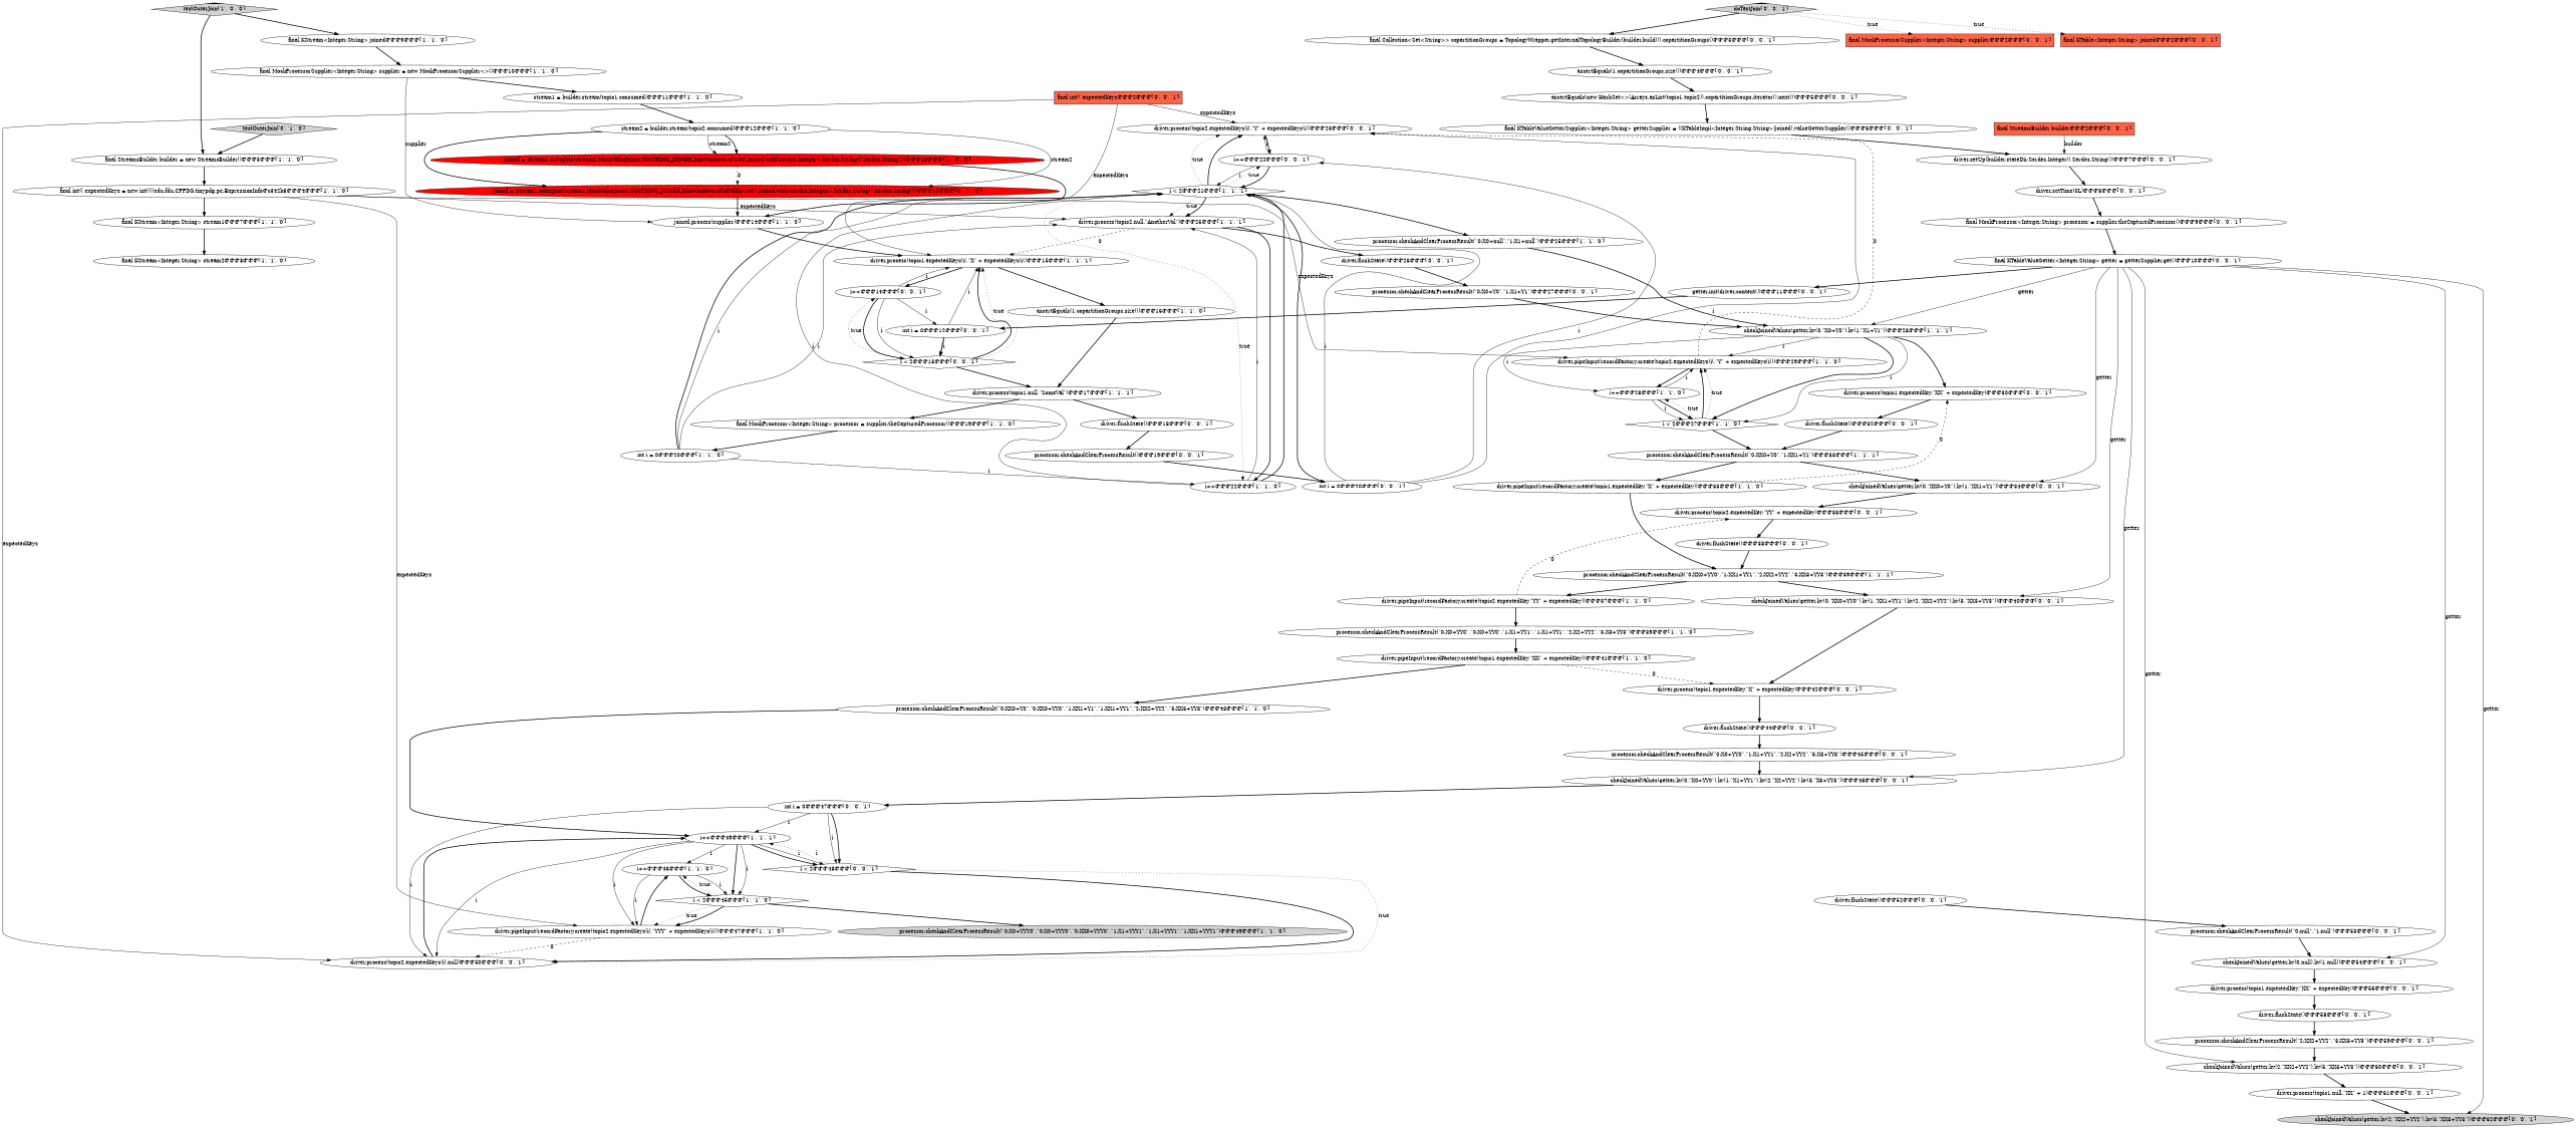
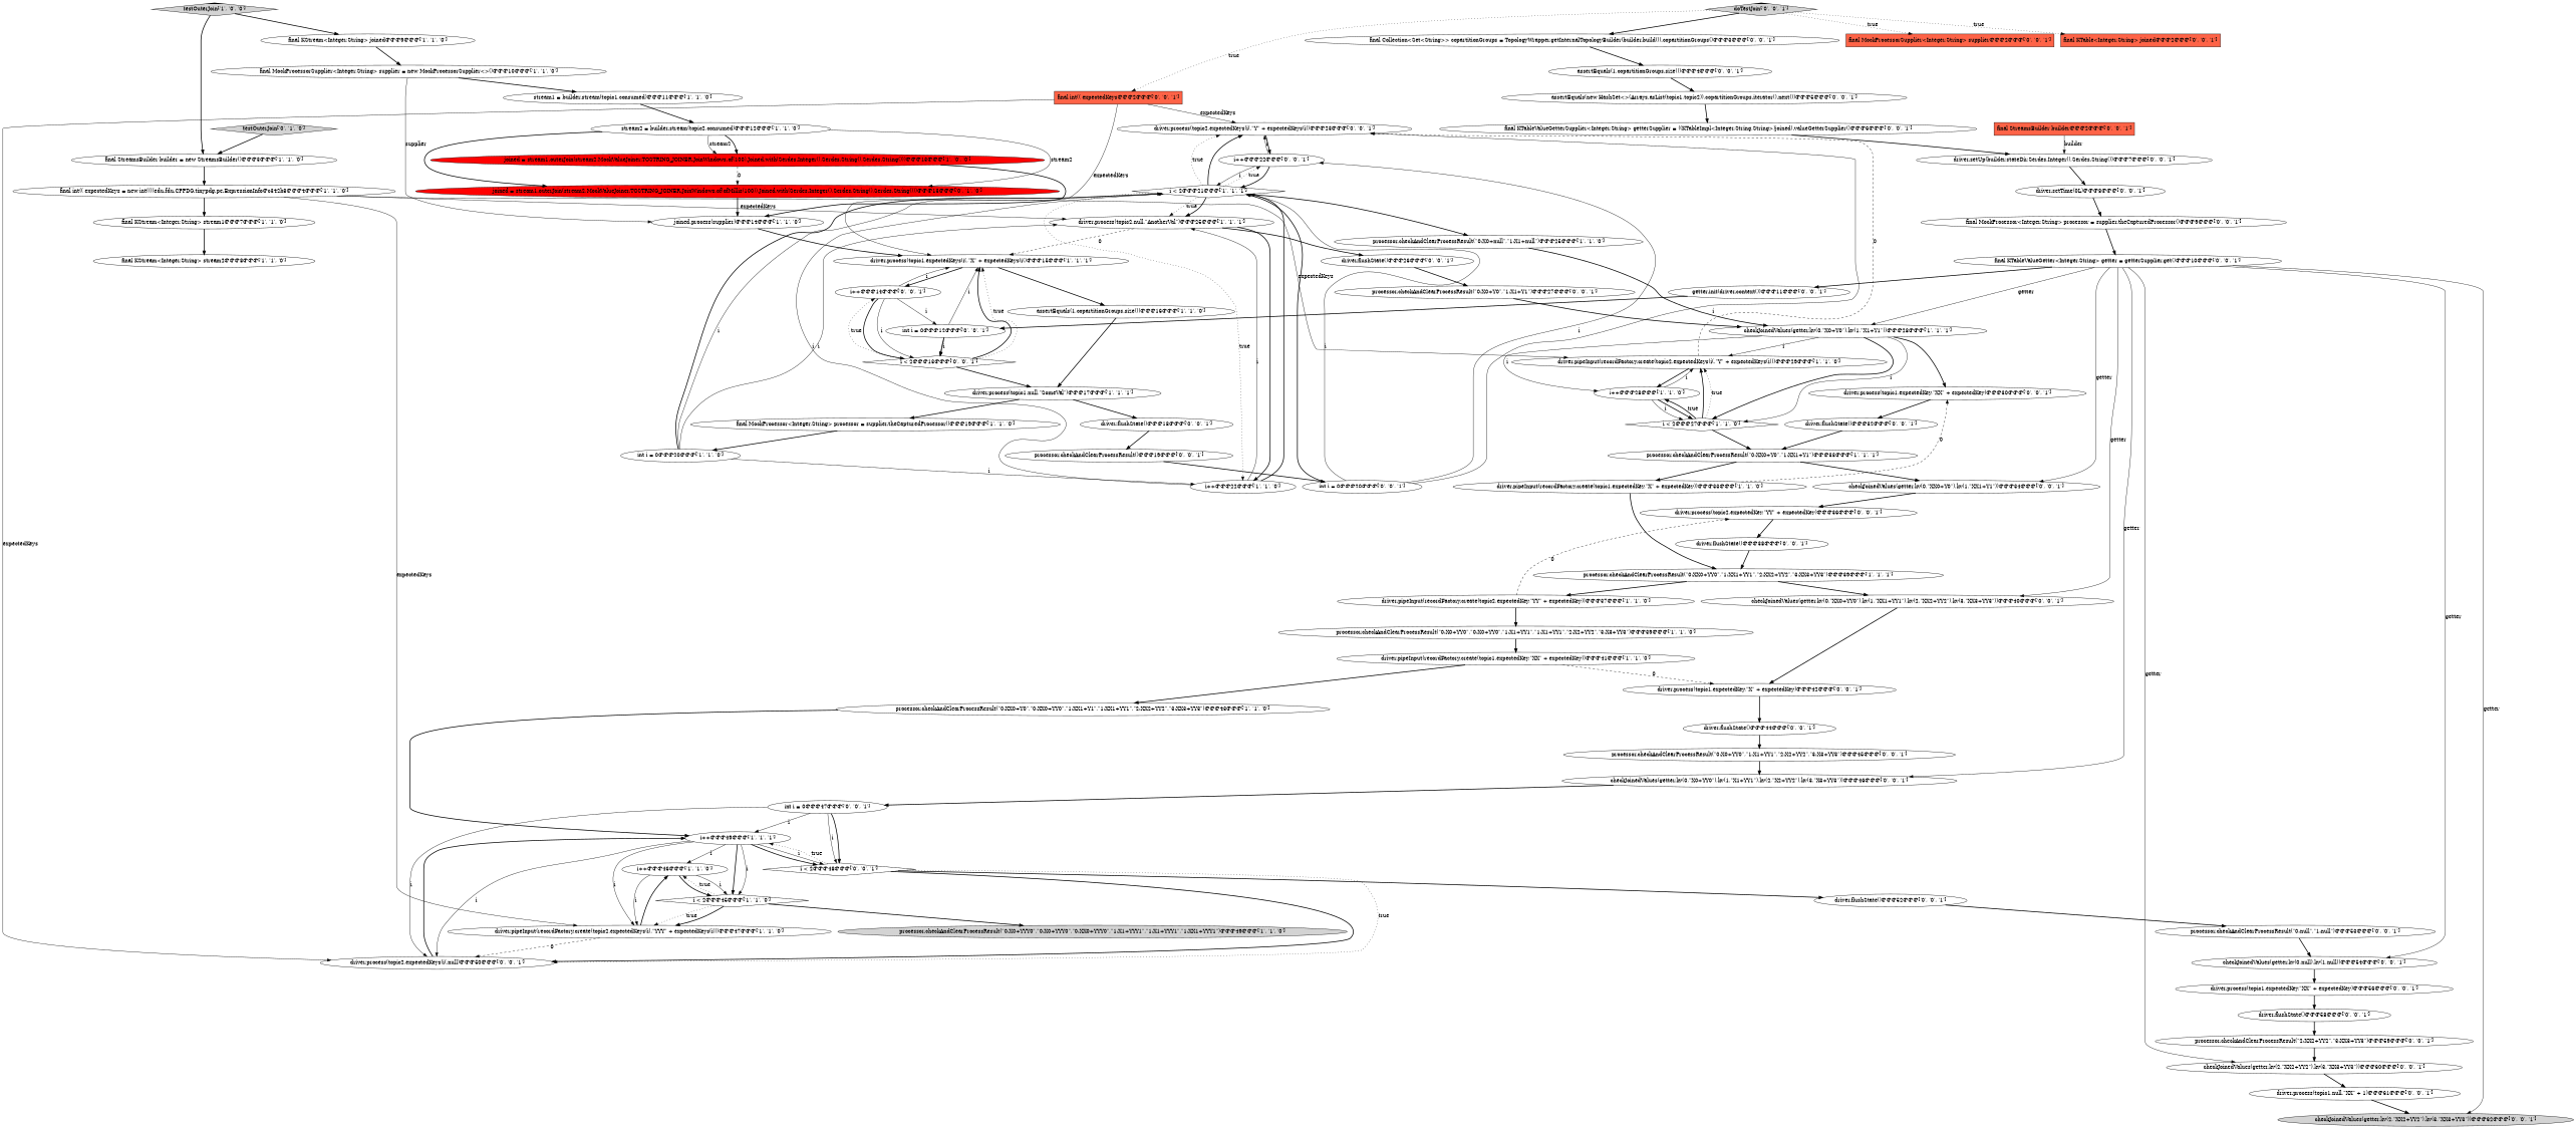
  digraph {
    node [fillcolor=white shape=ellipse style=filled]
    edge [style=bold]
    n1 [label="driver.process(topic1,expectedKey,\"XX\" + expectedKey)@@@30@@@['0', '0', '1']"]
    n2 [label="driver.flushState()@@@32@@@['0', '0', '1']"]
    n3 [label="processor.checkAndClearProcessResult(\"0:XX0+Y0\",\"1:XX1+Y1\")@@@33@@@['1', '1', '1']"]
    n4 [label="i++@@@46@@@['1', '1', '0']"]
    n5 [label="driver.pipeInput(recordFactory.create(topic2,expectedKeys(i(,\"YYY\" + expectedKeys(i())@@@47@@@['1', '1', '0']"]
    n6 [label="i < 2@@@45@@@['1', '1', '0']" shape=diamond]
    n7 [label="driver.process(topic2,expectedKeys(i(,null)@@@50@@@['0', '0', '1']"]
    n8 [fillcolor=lightgray label="processor.checkAndClearProcessResult(\"0:X0+YYY0\",\"0:X0+YYY0\",\"0:XX0+YYY0\",\"1:X1+YYY1\",\"1:X1+YYY1\",\"1:XX1+YYY1\")@@@49@@@['1', '1', '0']"]
    n9 [fillcolor=lightgray label="testOuterJoin['0', '1', '0']" shape=diamond]
    n10 [label="final StreamsBuilder builder = new StreamsBuilder()@@@3@@@['1', '1', '0']"]
    n11 [label="final int(( expectedKeys = new int((((edu.fdu.CPPDG.tinypdg.pe.ExpressionInfo@c342b8@@@4@@@['1', '1', '0']"]
    n12 [label="driver.pipeInput(recordFactory.create(topic2,expectedKeys(i(,\"Y\" + expectedKeys(i())@@@29@@@['1', '1', '0']"]
    n13 [label="driver.process(topic2,null,\"AnotherVal\")@@@25@@@['1', '1', '1']"]
    n14 [label="final KStream<Integer,String> stream1@@@7@@@['1', '1', '0']"]
    n15 [label="i++@@@28@@@['1', '1', '0']"]
    n16 [label="driver.process(topic2,expectedKeys(i(,\"Y\" + expectedKeys(i()@@@23@@@['0', '0', '1']"]
    n17 [label="driver.process(topic1,expectedKeys(i(,\"X\" + expectedKeys(i()@@@15@@@['1', '1', '1']"]
    n18 [label="i++@@@22@@@['1', '1', '0']"]
    n19 [label="driver.flushState()@@@26@@@['0', '0', '1']"]
    n20 [label="final KStream<Integer,String> stream2@@@8@@@['1', '1', '0']"]
    n21 [label="i < 2@@@27@@@['1', '1', '0']" shape=diamond]
    n22 [label="processor.checkAndClearProcessResult(\"0:X0+Y0\",\"1:X1+Y1\")@@@27@@@['0', '0', '1']"]
    n23 [label="checkJoinedValues(getter,kv(0,\"X0+Y0\"),kv(1,\"X1+Y1\"))@@@28@@@['1', '1', '1']"]
    n24 [label="processor.checkAndClearProcessResult()@@@19@@@['0', '0', '1']"]
    n25 [label="int i = 0@@@20@@@['0', '0', '1']"]
    n26 [label="i++@@@22@@@['0', '0', '1']"]
    n27 [label="i < 2@@@21@@@['1', '1', '1']" shape=diamond]
    n28 [label="assertEquals(1,copartitionGroups.size())@@@4@@@['0', '0', '1']"]
    n29 [label="assertEquals(new HashSet<>(Arrays.asList(topic1,topic2)),copartitionGroups.iterator().next())@@@5@@@['0', '0', '1']"]
    n30 [label="final KTableValueGetterSupplier<Integer,String> getterSupplier = ((KTableImpl<Integer,String,String>)joined).valueGetterSupplier()@@@6@@@['0', '0', '1']"]
    n31 [label="checkJoinedValues(getter,kv(0,\"XX0+Y0\"),kv(1,\"XX1+Y1\"))@@@34@@@['0', '0', '1']"]
    n32 [label="driver.pipeInput(recordFactory.create(topic1,expectedKey,\"X\" + expectedKey))@@@33@@@['1', '1', '0']"]
    n33 [label="driver.process(topic2,expectedKey,\"YY\" + expectedKey)@@@36@@@['0', '0', '1']"]
    n34 [label="processor.checkAndClearProcessResult(\"0:XX0+YY0\",\"1:XX1+YY1\",\"2:XX2+YY2\",\"3:XX3+YY3\")@@@39@@@['1', '1', '1']"]
    n35 [label="processor.checkAndClearProcessResult(\"0:X0+null\",\"1:X1+null\")@@@25@@@['1', '1', '0']"]
    n36 [fillcolor=lightgray label="doTestJoin['0', '0', '1']" shape=diamond]
    n37 [label="final Collection<Set<String>> copartitionGroups = TopologyWrapper.getInternalTopologyBuilder(builder.build()).copartitionGroups()@@@3@@@['0', '0', '1']"]
    n38 [fillcolor=tomato label="final MockProcessorSupplier<Integer,String> supplier@@@2@@@['0', '0', '1']" shape=box]
    n39 [fillcolor=tomato label="final KTable<Integer,String> joined@@@2@@@['0', '0', '1']" shape=box]
    n40 [fillcolor=tomato label="final int(( expectedKeys@@@2@@@['0', '0', '1']" shape=box]
    n41 [fillcolor=tomato label="final StreamsBuilder builder@@@2@@@['0', '0', '1']" shape=box]
    n42 [label="driver.setUp(builder,stateDir,Serdes.Integer(),Serdes.String())@@@7@@@['0', '0', '1']"]
    n43 [label="processor.checkAndClearProcessResult(\"0:XX0+Y0\",\"0:XX0+YY0\",\"1:XX1+Y1\",\"1:XX1+YY1\",\"2:XX2+YY2\",\"3:XX3+YY3\")@@@43@@@['1', '1', '0']"]
    n44 [label="i++@@@49@@@['1', '1', '1']"]
    n45 [label="i < 2@@@48@@@['0', '0', '1']" shape=diamond]
    n46 [label="driver.flushState()@@@58@@@['0', '0', '1']"]
    n47 [label="processor.checkAndClearProcessResult(\"2:XX2+YY2\",\"3:XX3+YY3\")@@@59@@@['0', '0', '1']"]
    n48 [label="checkJoinedValues(getter,kv(2,\"XX2+YY2\"),kv(3,\"XX3+YY3\"))@@@60@@@['0', '0', '1']"]
    n49 [label="joined.process(supplier)@@@14@@@['1', '1', '0']"]
    n50 [label="i++@@@14@@@['0', '0', '1']"]
    n51 [label="assertEquals(1,copartitionGroups.size())@@@16@@@['1', '1', '0']"]
    n52 [label="driver.process(topic1,expectedKey,\"XX\" + expectedKey)@@@56@@@['0', '0', '1']"]
    n53 [label="final KStream<Integer,String> joined@@@9@@@['1', '1', '0']"]
    n54 [label="final MockProcessorSupplier<Integer,String> supplier = new MockProcessorSupplier<>()@@@10@@@['1', '1', '0']"]
    n55 [label="stream1 = builder.stream(topic1,consumed)@@@11@@@['1', '1', '0']"]
    n56 [label="driver.process(topic1,null,\"XX\" + 1)@@@61@@@['0', '0', '1']"]
    n57 [label="driver.flushState()@@@18@@@['0', '0', '1']"]
    n58 [label="processor.checkAndClearProcessResult(\"0:X0+YY0\",\"0:X0+YY0\",\"1:X1+YY1\",\"1:X1+YY1\",\"2:X2+YY2\",\"3:X3+YY3\")@@@39@@@['1', '1', '0']"]
    n59 [label="driver.pipeInput(recordFactory.create(topic1,expectedKey,\"XX\" + expectedKey))@@@41@@@['1', '1', '0']"]
    n60 [label="driver.process(topic1,expectedKey,\"X\" + expectedKey)@@@42@@@['0', '0', '1']"]
    n61 [label="i < 2@@@13@@@['0', '0', '1']" shape=diamond]
    n62 [label="int i = 0@@@12@@@['0', '0', '1']"]
    n63 [label="driver.process(topic1,null,\"SomeVal\")@@@17@@@['1', '1', '1']"]
    n64 [fillcolor=lightgray label="checkJoinedValues(getter,kv(2,\"XX2+YY2\"),kv(3,\"XX3+YY3\"))@@@62@@@['0', '0', '1']"]
    n65 [label="driver.setTime(0L)@@@8@@@['0', '0', '1']"]
    n66 [label="int i = 0@@@47@@@['0', '0', '1']"]
    n67 [label="driver.flushState()@@@52@@@['0', '0', '1']"]
    n68 [label="checkJoinedValues(getter,kv(0,null),kv(1,null))@@@54@@@['0', '0', '1']"]
    n69 [label="int i = 0@@@20@@@['1', '1', '0']"]
    n70 [fillcolor=lightgray label="testOuterJoin['1', '0', '0']" shape=diamond]
    n71 [label="final MockProcessor<Integer,String> processor = supplier.theCapturedProcessor()@@@19@@@['1', '1', '0']"]
    n72 [label="driver.flushState()@@@44@@@['0', '0', '1']"]
    n73 [label="driver.pipeInput(recordFactory.create(topic2,expectedKey,\"YY\" + expectedKey))@@@37@@@['1', '1', '0']"]
    n74 [label="checkJoinedValues(getter,kv(0,\"XX0+YY0\"),kv(1,\"XX1+YY1\"),kv(2,\"XX2+YY2\"),kv(3,\"XX3+YY3\"))@@@40@@@['0', '0', '1']"]
    n75 [label="driver.flushState()@@@38@@@['0', '0', '1']"]
    n76 [label="checkJoinedValues(getter,kv(0,\"X0+YY0\"),kv(1,\"X1+YY1\"),kv(2,\"X2+YY2\"),kv(3,\"X3+YY3\"))@@@46@@@['0', '0', '1']"]
    n77 [fillcolor=red label="joined = stream1.outerJoin(stream2,MockValueJoiner.TOSTRING_JOINER,JoinWindows.of(ofMillis(100)),Joined.with(Serdes.Integer(),Serdes.String(),Serdes.String()))@@@13@@@['0', '1', '0']"]
    n78 [label="final MockProcessor<Integer,String> processor = supplier.theCapturedProcessor()@@@9@@@['0', '0', '1']"]
    n79 [label="final KTableValueGetter<Integer,String> getter = getterSupplier.get()@@@10@@@['0', '0', '1']"]
    n80 [label="getter.init(driver.context())@@@11@@@['0', '0', '1']"]
    n81 [label="processor.checkAndClearProcessResult(\"0:null\",\"1:null\")@@@53@@@['0', '0', '1']"]
    n82 [label="stream2 = builder.stream(topic2,consumed)@@@12@@@['1', '1', '0']"]
    n83 [label="processor.checkAndClearProcessResult(\"0:X0+YY0\",\"1:X1+YY1\",\"2:X2+YY2\",\"3:X3+YY3\")@@@45@@@['0', '0', '1']"]
    n84 [fillcolor=red label="joined = stream1.outerJoin(stream2,MockValueJoiner.TOSTRING_JOINER,JoinWindows.of(100),Joined.with(Serdes.Integer(),Serdes.String(),Serdes.String()))@@@13@@@['1', '0', '0']"]
    n1 -> n2
    n2 -> n3
    n3 -> n31
    n3 -> n32
    n4 -> n5 [label=i style=solid]
    n4 -> n6 [label=i style=solid]
    n4 -> n6
    n5 -> n4
    n5 -> n7 [label=0 style=dashed]
    n6 -> n4 [label=true style=dotted]
    n6 -> n5
    n6 -> n5 [label=true style=dotted]
    n6 -> n8
    n7 -> n44
    n9 -> n10
    n10 -> n11
    n11 -> n5 [label=expectedKeys style=solid]
    n11 -> n12 [label=expectedKeys style=solid]
    n11 -> n13 [label=expectedKeys style=solid]
    n11 -> n14
    n12 -> n15
    n12 -> n16 [label=0 style=dashed]
    n13 -> n17 [label=0 style=dashed]
    n13 -> n18
    n13 -> n19
    n14 -> n20
    n15 -> n12 [label=i style=solid]
    n15 -> n21 [label=i style=solid]
    n15 -> n21
    n16 -> n26
    n17 -> n50
    n17 -> n51
    n18 -> n13 [label=i style=solid]
    n18 -> n27
    n18 -> n27 [label=i style=solid]
    n19 -> n22
    n21 -> n3
    n21 -> n12
    n21 -> n12 [label=true style=dotted]
-   n21 -> n15 [label=true style=dotted]
+   n21 -> n15 [label=true]
    n22 -> n23
    n23 -> n1
    n23 -> n12 [label=i style=solid]
    n23 -> n15 [label=i style=solid]
    n23 -> n21 [label=i style=solid]
    n23 -> n21
    n24 -> n25
    n25 -> n16 [label=i style=solid]
    n25 -> n26 [label=i style=solid]
    n25 -> n27
    n25 -> n27 [label=i style=solid]
    n26 -> n16 [label=i style=solid]
    n26 -> n27
    n26 -> n27 [label=i style=solid]
    n27 -> n13 [label=true style=dotted]
    n27 -> n13
    n27 -> n16 [label=true style=dotted]
    n27 -> n16
    n27 -> n18 [label=true style=dotted]
    n27 -> n26 [label=true style=dotted]
    n27 -> n35
    n28 -> n29
    n29 -> n30
    n30 -> n42
    n31 -> n33
    n32 -> n1 [label=0 style=dashed]
    n32 -> n34
    n33 -> n75
    n34 -> n73
    n34 -> n74
    n35 -> n23
    n36 -> n37
    n36 -> n38 [label=true style=dotted]
    n36 -> n39 [label=true style=dotted]
+   n36 -> n40 [label=true style=dotted]
    n37 -> n28
    n40 -> n7 [label=expectedKeys style=solid]
    n40 -> n16 [label=expectedKeys style=solid]
    n40 -> n17 [label=expectedKeys style=solid]
    n41 -> n42 [label=builder style=solid]
    n42 -> n65
    n43 -> n44
    n44 -> n4 [label=i style=solid]
    n44 -> n5 [label=i style=solid]
    n44 -> n6 [label=i style=solid]
    n44 -> n6
    n44 -> n7 [label=i style=solid]
    n44 -> n45
    n44 -> n45 [label=i style=solid]
    n45 -> n7 [label=true style=dotted]
    n45 -> n7
-   n45 -> n44 [label=i style=dotted]
+   n45 -> n44 [label=true style=dotted]
+   n45 -> n67
    n46 -> n47
    n47 -> n48
    n48 -> n56
    n49 -> n17
    n50 -> n17 [label=i style=solid]
    n50 -> n61
    n50 -> n61 [label=i style=solid]
    n50 -> n62 [label=i style=solid]
    n51 -> n63
    n52 -> n46
    n53 -> n54
    n54 -> n49 [label=supplier style=solid]
    n54 -> n55
    n55 -> n82
    n56 -> n64
    n57 -> n24
    n58 -> n59
    n59 -> n43
    n59 -> n60 [label=0 style=dashed]
    n60 -> n72
    n61 -> n17
    n61 -> n17 [label=true style=dotted]
    n61 -> n50 [label=true style=dotted]
    n61 -> n63
    n62 -> n17 [label=i style=solid]
    n62 -> n61
    n62 -> n61 [label=i style=solid]
    n63 -> n57
    n63 -> n71
    n65 -> n78
    n66 -> n7 [label=i style=solid]
    n66 -> n44 [label=i style=solid]
    n66 -> n45 [label=i style=solid]
    n66 -> n45
    n67 -> n81
    n68 -> n52
    n69 -> n13 [label=i style=solid]
    n69 -> n18 [label=i style=solid]
    n69 -> n27 [label=i style=solid]
    n69 -> n27
    n70 -> n10
    n70 -> n53
    n71 -> n69
    n72 -> n83
    n73 -> n33 [label=0 style=dashed]
    n73 -> n58
    n74 -> n60
    n75 -> n34
    n76 -> n66
    n77 -> n49
    n78 -> n79
    n79 -> n23 [label=getter style=solid]
    n79 -> n31 [label=getter style=solid]
    n79 -> n48 [label=getter style=solid]
    n79 -> n64 [label=getter style=solid]
    n79 -> n68 [label=getter style=solid]
    n79 -> n74 [label=getter style=solid]
    n79 -> n76 [label=getter style=solid]
    n79 -> n80
    n80 -> n62
    n81 -> n68
    n82 -> n77 [label=stream2 style=solid]
    n82 -> n77
    n82 -> n84
    n82 -> n84 [label=stream2 style=solid]
    n83 -> n76
    n84 -> n49
    n84 -> n77 [label=0 style=dashed]
  }
